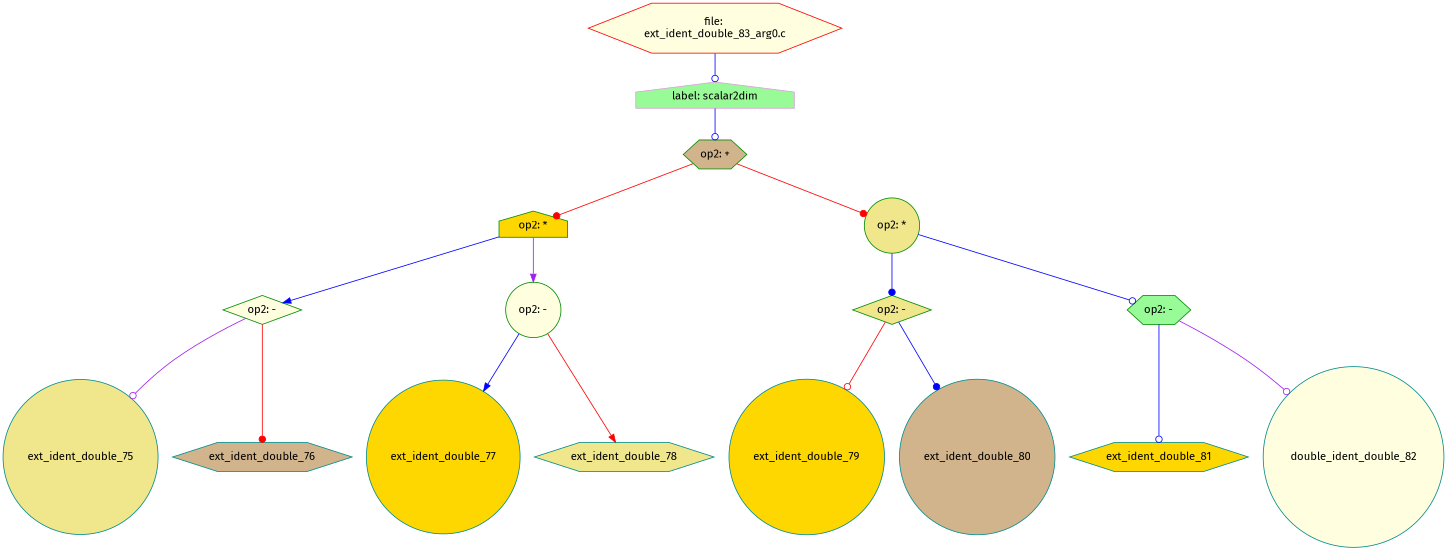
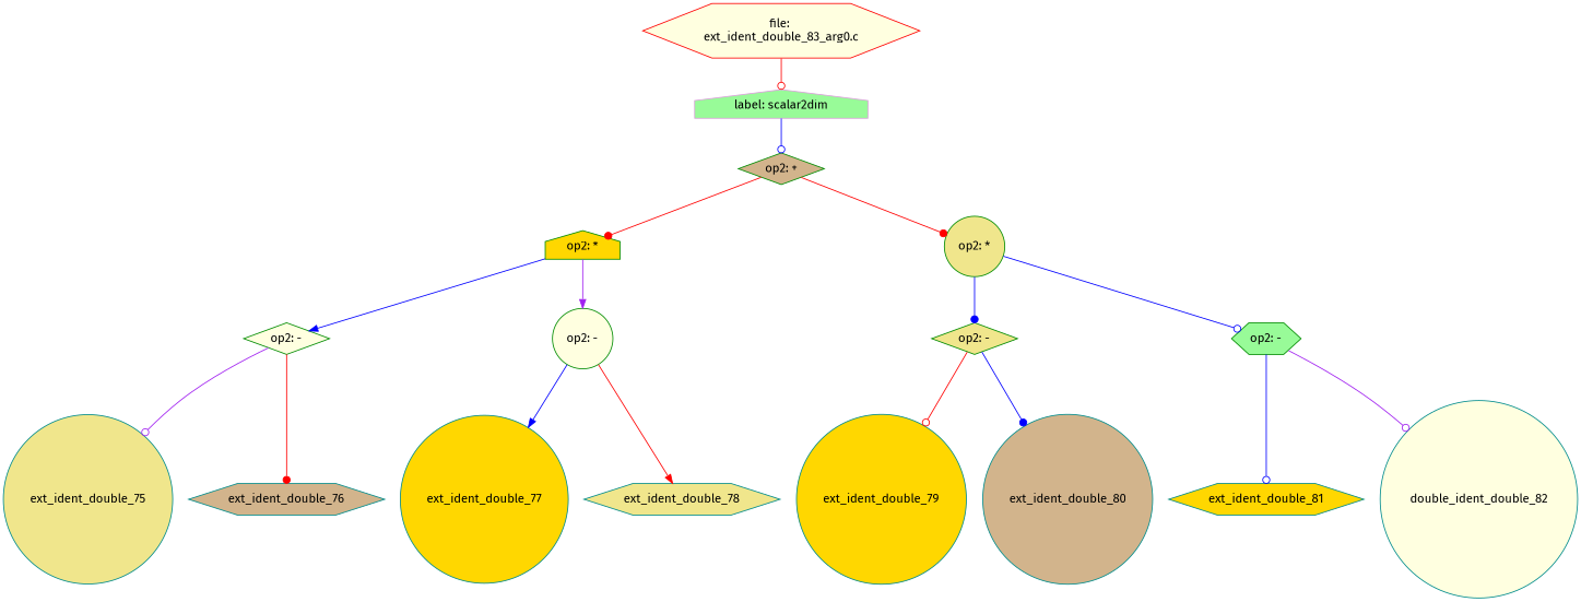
  digraph {
    fontname="Fira Sans"
    node [color=cyan4 fillcolor=lightyellow fontname="Fira Sans" shape=circle style=filled]
    edge [arrowhead=odot color=blue fontname="Fira Sans"]
    n1 [color=red label="file: \next_ident_double_83_arg0.c" shape=hexagon]
    n2 [color=plum fillcolor=palegreen label="label: scalar2dim" shape=house]
-   n3 [color=green4 fillcolor=tan label="op2: +" shape=hexagon]
+   n3 [color=green4 fillcolor=tan label="op2: +" shape=diamond]
    n4 [color=green4 fillcolor=gold label="op2: *" shape=house]
    n5 [color=green4 fillcolor=khaki label="op2: *"]
    n6 [color=green4 label="op2: -" shape=diamond]
    n7 [color=green4 label="op2: -"]
    n8 [color=green4 fillcolor=khaki label="op2: -" shape=diamond]
    n9 [color=green4 fillcolor=palegreen label="op2: -" shape=hexagon]
    n10 [fillcolor=khaki label=ext_ident_double_75]
    n11 [fillcolor=tan label=ext_ident_double_76 shape=hexagon]
    n12 [fillcolor=gold label=ext_ident_double_77]
    n13 [fillcolor=khaki label=ext_ident_double_78 shape=hexagon]
    n14 [fillcolor=gold label=ext_ident_double_79]
    n15 [fillcolor=tan label=ext_ident_double_80]
    n16 [fillcolor=gold label=ext_ident_double_81 shape=hexagon]
    n17 [label=double_ident_double_82]
-   n1 -> n2
+   n1 -> n2 [color=red]
    n2 -> n3
    n3 -> n4 [arrowhead=dot color=red]
    n3 -> n5 [arrowhead=dot color=red]
    n4 -> n6 [arrowhead=normal]
    n4 -> n7 [arrowhead=normal color=purple]
    n5 -> n8 [arrowhead=dot]
    n5 -> n9
    n6 -> n10 [color=purple]
    n6 -> n11 [arrowhead=dot color=red]
    n7 -> n12 [arrowhead=normal]
    n7 -> n13 [arrowhead=normal color=red]
    n8 -> n14 [color=red]
    n8 -> n15 [arrowhead=dot]
    n9 -> n16
    n9 -> n17 [color=purple]
  }
